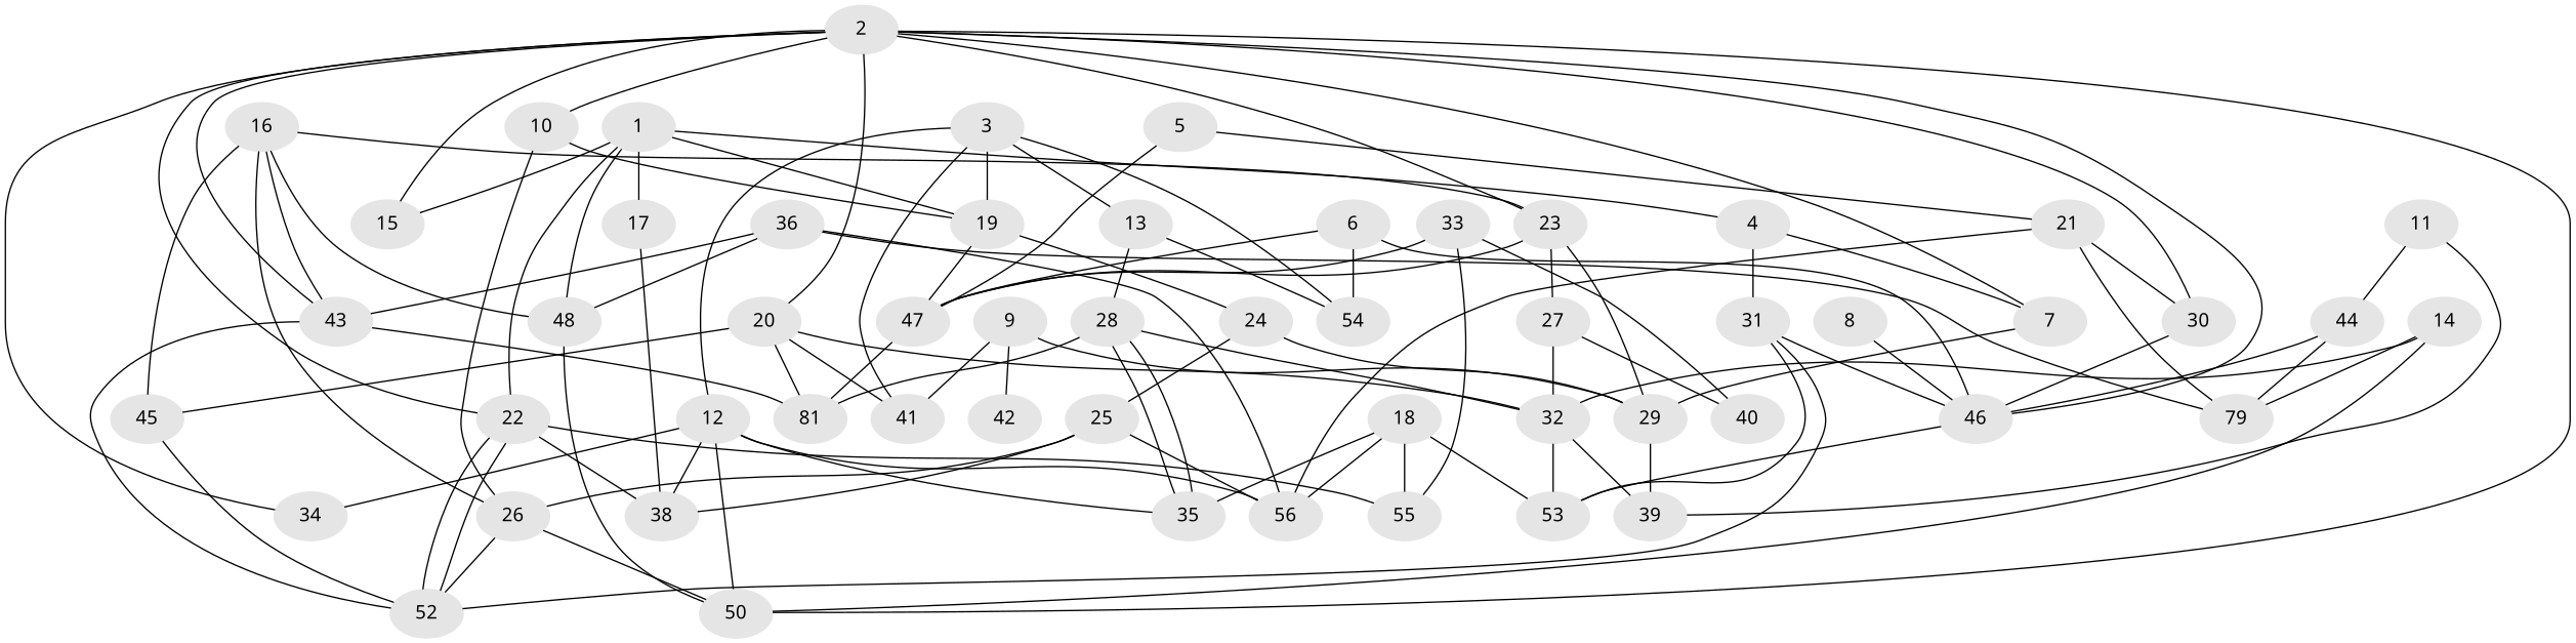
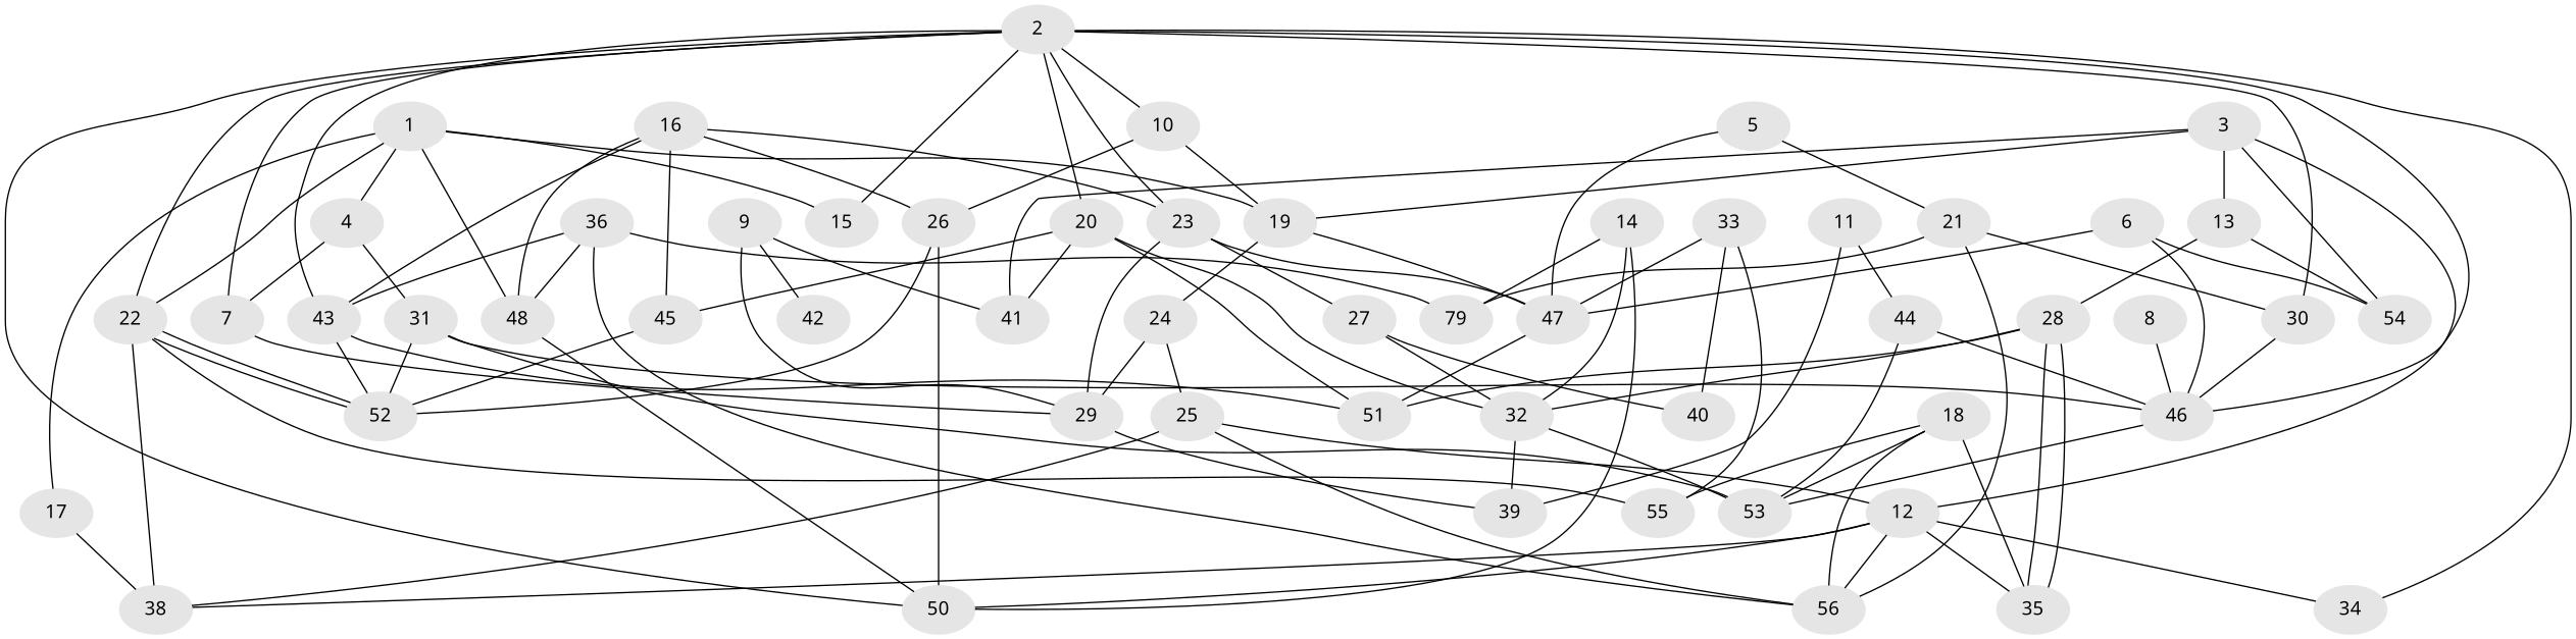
  graph {
    fontname="Noto Sans"
    node [color=gray90 fontname="Noto Sans" style=filled]
    edge [fontname="Noto Sans"]
    1
    4
    15
    17
    19
    22
    48
    7
    31
    38
    47
    24
    55
    52
    50
    2
    10
    20
    23
    30
    34
    43
    46
    29
    26
    41
    32
    45
-   51 [label=81]
+   51
    27
    53
    3
    12
    13
    54
    35
    56
    28
    5
    21
    n41 [label=79]
    6
    39
    8
    9
    42
    11
    44
    14
    16
    18
    25
    40
    33
    36
    1 -- 4
    1 -- 15
    1 -- 17
    1 -- 19
    1 -- 22
    1 -- 48
    4 -- 7
    4 -- 31
    17 -- 38
    19 -- 47
    19 -- 24
    22 -- 38
    22 -- 55
    22 -- 52
    22 -- 52
    48 -- 50
    7 -- 29
    31 -- 52
    31 -- 46
    31 -- 53
    47 -- 51
    24 -- 29
    24 -- 25
    2 -- 15
    2 -- 22
    2 -- 7
    2 -- 50
    2 -- 10
    2 -- 20
    2 -- 23
    2 -- 30
    2 -- 34
    2 -- 43
    2 -- 46
    10 -- 19
    10 -- 26
    20 -- 41
    20 -- 32
    20 -- 45
    20 -- 51
    23 -- 47
    23 -- 29
    23 -- 27
    30 -- 46
    43 -- 52
    43 -- 51
    46 -- 53
    29 -- 39
    26 -- 52
    26 -- 50
    32 -- 53
    32 -- 39
    45 -- 52
    27 -- 32
    27 -- 40
    3 -- 19
    3 -- 41
    3 -- 12
    3 -- 13
    3 -- 54
    12 -- 38
    12 -- 50
    12 -- 34
    12 -- 35
    12 -- 56
    13 -- 54
    13 -- 28
    28 -- 32
    28 -- 51
    28 -- 35
    28 -- 35
    5 -- 47
    5 -- 21
    21 -- 30
    21 -- 56
    21 -- n41
    6 -- 47
    6 -- 46
    6 -- 54
    8 -- 46
    9 -- 29
    9 -- 41
    9 -- 42
    11 -- 39
    11 -- 44
    44 -- 46
-   44 -- n41
+   44 -- 53
    14 -- 50
    14 -- 32
    14 -- n41
    16 -- 48
    16 -- 23
    16 -- 43
    16 -- 26
    16 -- 45
    18 -- 55
    18 -- 53
    18 -- 35
    18 -- 56
    25 -- 38
-   25 -- 26
+   25 -- 12
    25 -- 56
    33 -- 47
    33 -- 55
    33 -- 40
    36 -- 48
    36 -- 43
    36 -- 56
    36 -- n41
  }
